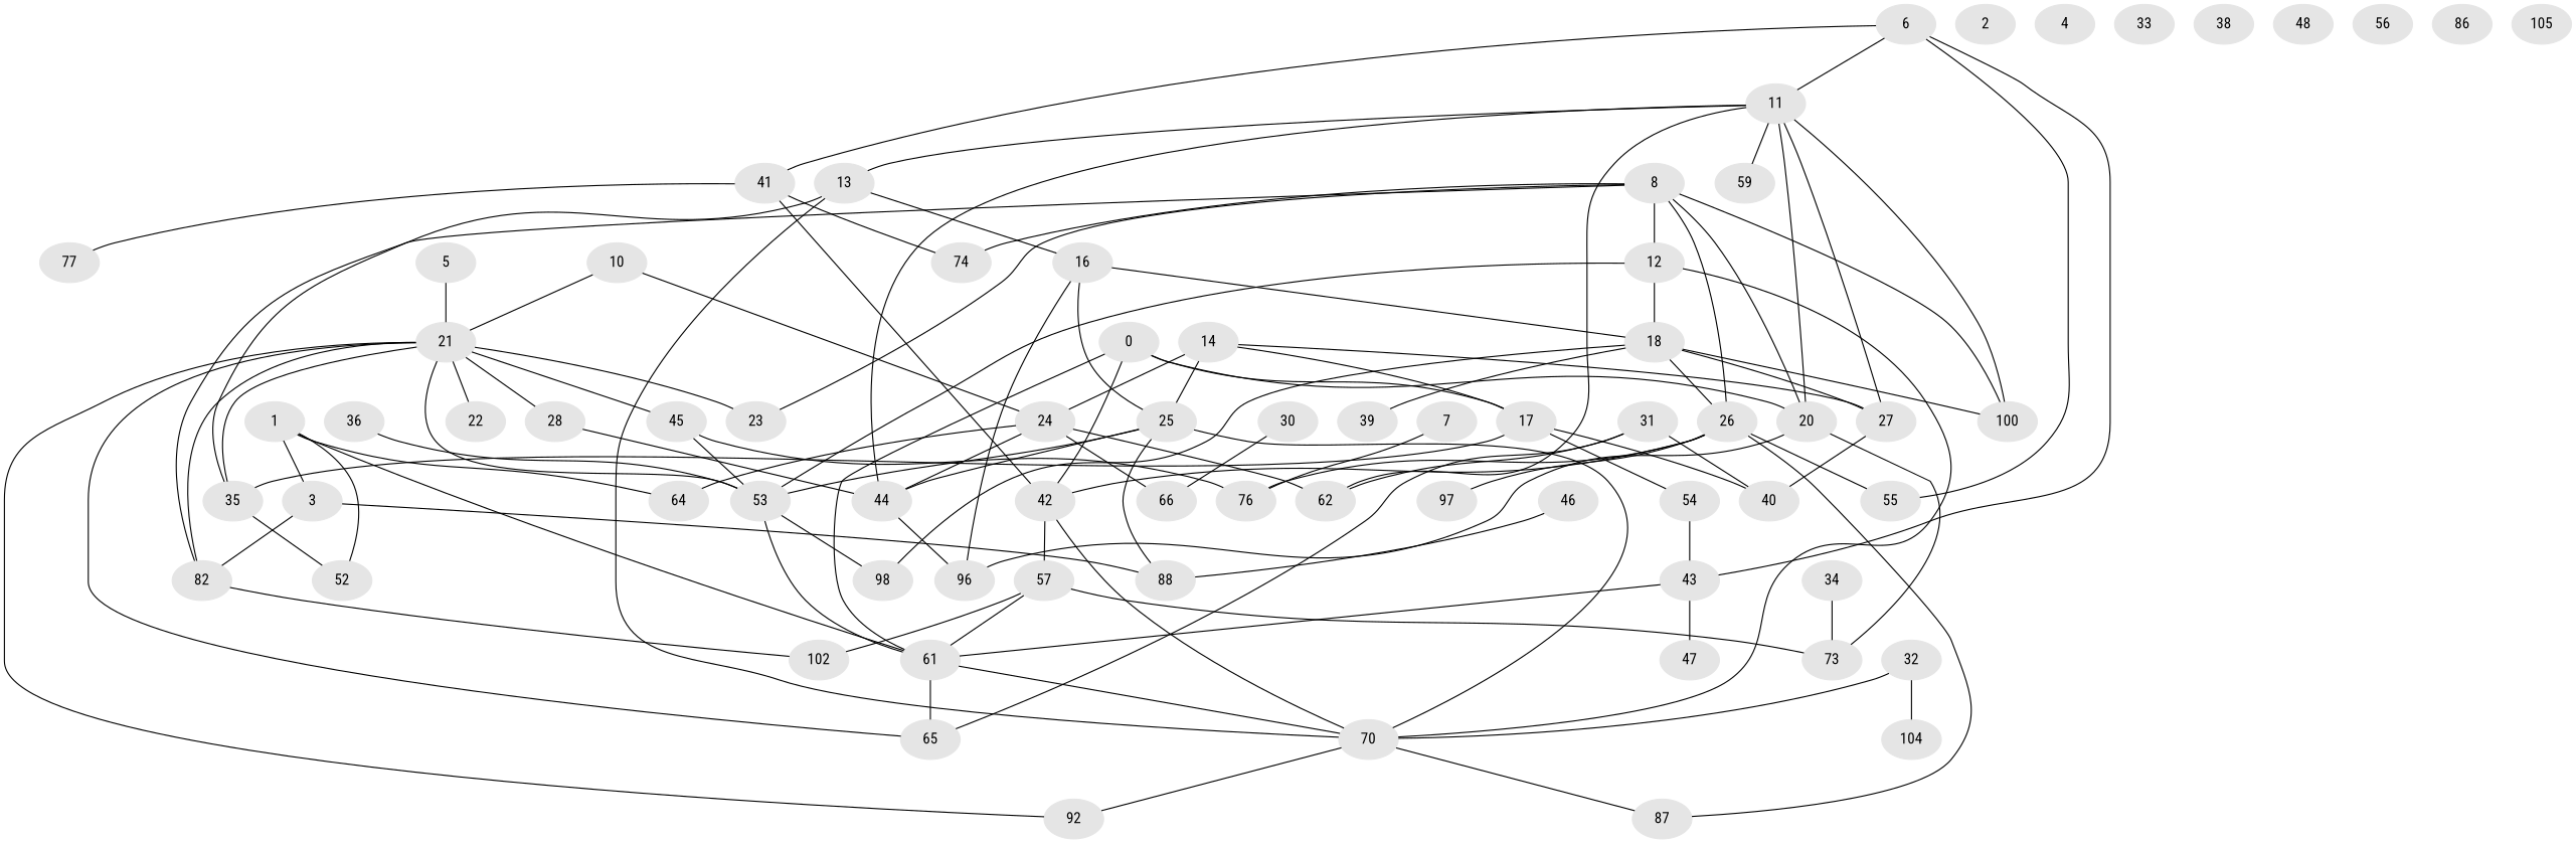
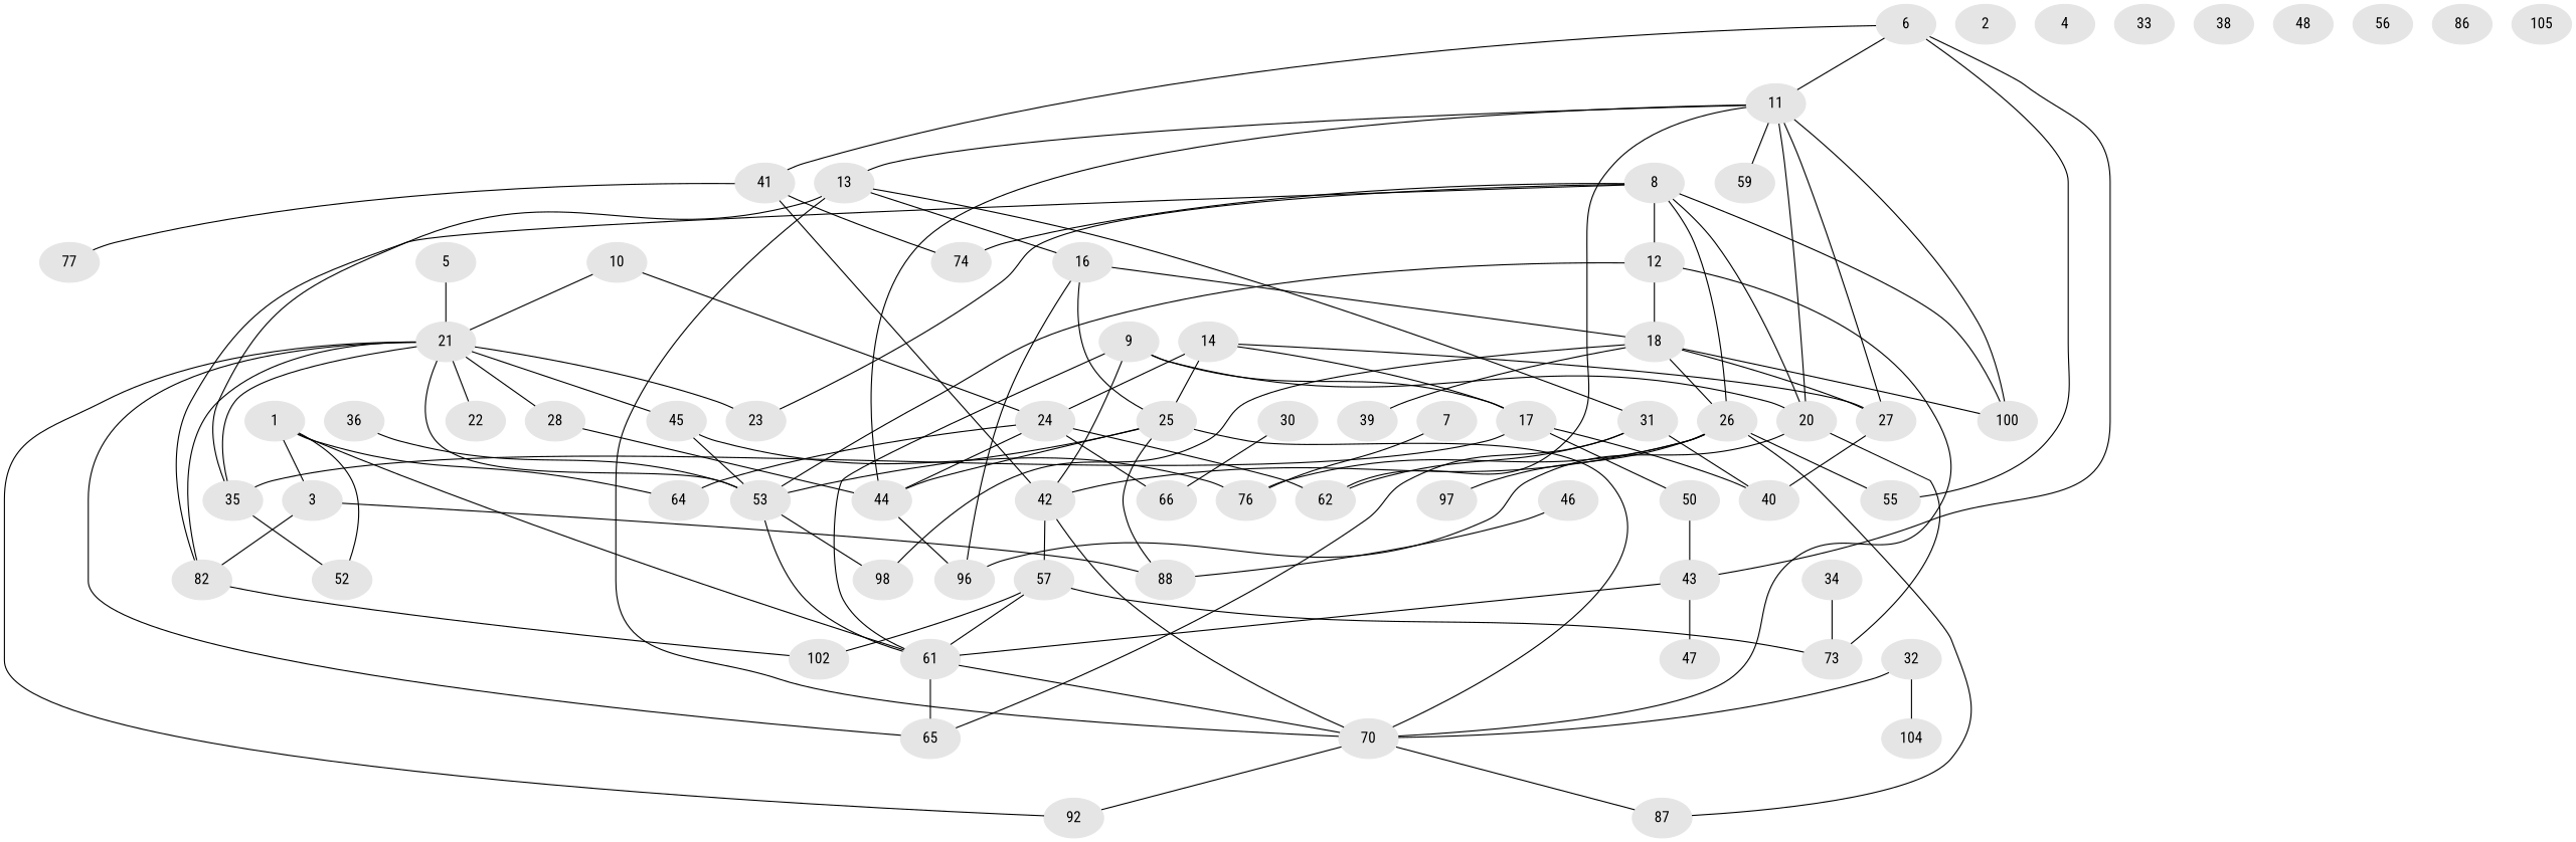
  graph {
    fontname="Roboto Condensed"
    node [color=gray90 fontname="Roboto Condensed" style=filled]
    edge [fontname="Roboto Condensed"]
    1 [super="+51"]
    3 [super="+103"]
    52
    64
    61 [super="+63"]
    n6 [label=82]
    88
    2
    70 [super="+79"]
    65 [super="+69"]
    102
    4
    21 [super="+71"]
    23
    53 [super="+93"]
    35 [super="+74"]
    22
    28 [super="+49"]
    45 [super="+89"]
    92
    5
    6 [super="+84"]
    11 [super="+60"]
    41 [super="+67"]
    43 [super="+101"]
    55
    20 [super="+106"]
    100
    13 [super="+107"]
    27 [super="+37"]
    44 [super="+58"]
    59
    62
    n34 [label=74 super="+94"]
    42 [super="+95"]
    77
    47 [super="+72"]
    7
    76
    8
    12
    26 [super="+82"]
    18 [super="+19"]
    96
    73 [super="+80"]
    87
    97
-   9 [super="+68" label=0]
+   9 [super="+68"]
    17 [super="+54"]
    40
-   50 [label=54]
+   50
    57
    10 [super="+15"]
    24 [super="+29"]
    66
    16
    31 [super="+83"]
    39
    98
    25 [super="+85"]
    14 [super="+99"]
    30
    32 [super="+75"]
    104
    33
    34
    36
    38
    46 [super="+91"]
    48
    56
    86
    105
    1 -- 3
    1 -- 52
    1 -- 64
    1 -- 61
    3 -- n6
    3 -- 88
    61 -- 70
    61 -- 65
    n6 -- 102
    70 -- 92
    70 -- 87
    21 -- n6
    21 -- 65
    21 -- 23
    21 -- 53
    21 -- 35
    21 -- 22
    21 -- 28
    21 -- 45
    21 -- 92
    53 -- 61
    53 -- 98
    35 -- 52
    28 -- 44
    45 -- 53
    45 -- 76
    5 -- 21
    6 -- 11
    6 -- 41
    6 -- 43
    6 -- 55
    11 -- 20
    11 -- 100
    11 -- 13
    11 -- 27
    11 -- 44
    11 -- 59
    11 -- 62
    41 -- n34
    41 -- 42
    41 -- 77
    43 -- 61
    43 -- 47 [weight=2]
    20 -- 96
    20 -- 73
    13 -- 70
    13 -- 35
    13 -- 16
+   13 -- 31
    27 -- 40
    44 -- 96
    42 -- 70
    42 -- 57
    7 -- 76
    8 -- n6
    8 -- 23
    8 -- 20
    8 -- 100
    8 -- n34
    8 -- 12
    8 -- 26
    12 -- 70
    12 -- 53
    12 -- 18
    26 -- 55
    26 -- 42
    26 -- 76
    26 -- 87
    26 -- 97
    18 -- 100
    18 -- 27
    18 -- 26
    18 -- 39
    18 -- 98
    9 -- 61
    9 -- 20
    9 -- 42
    9 -- 17
    17 -- 35
    17 -- 40
    17 -- 50
    50 -- 43
    57 -- 61
    57 -- 102
    57 -- 73
    10 -- 21
    10 -- 24
    24 -- 64
    24 -- 44
    24 -- 62
    24 -- 66
    16 -- 18
    16 -- 96
    16 -- 25
    31 -- 65
    31 -- 62
    31 -- 40
    25 -- 88
    25 -- 70
    25 -- 53
    25 -- 44
    14 -- 27
    14 -- 17
    14 -- 24 [weight=2]
    14 -- 25 [weight=2]
    30 -- 66
    32 -- 70
    32 -- 104
    34 -- 73
    36 -- 53
    46 -- 88
  }
